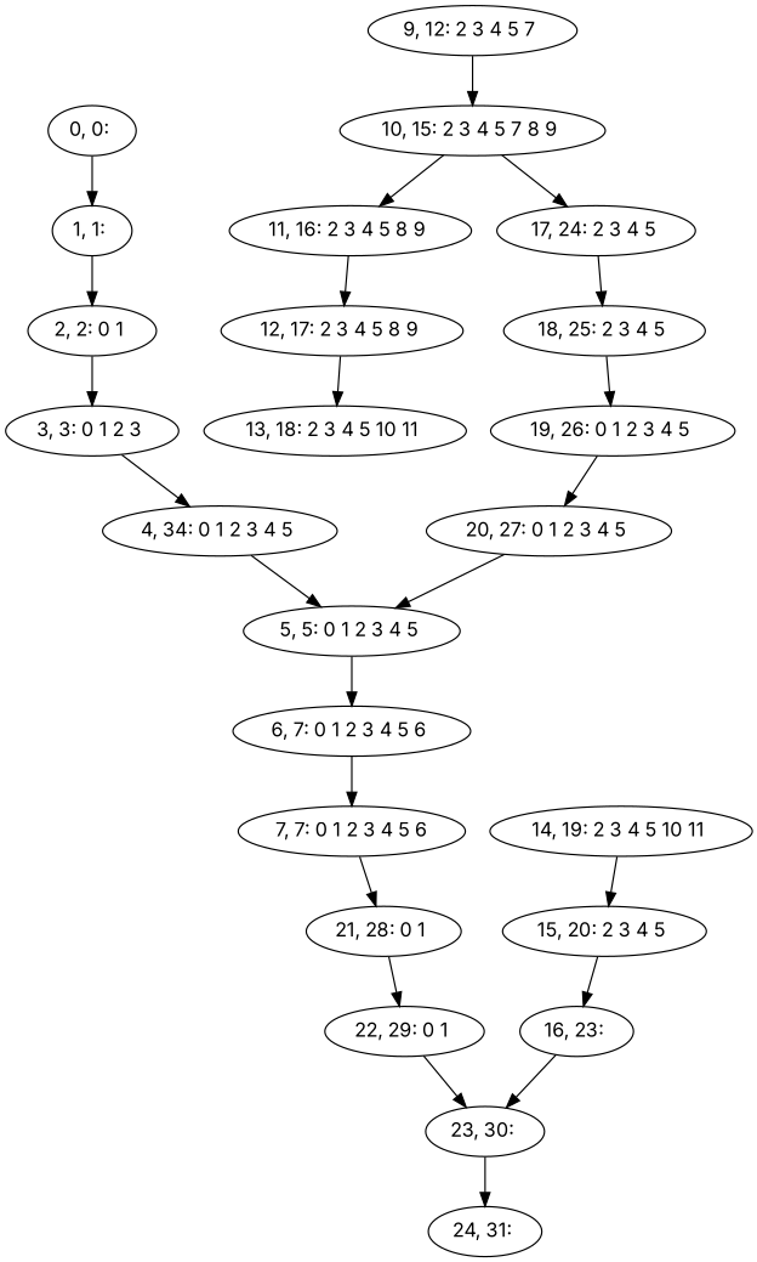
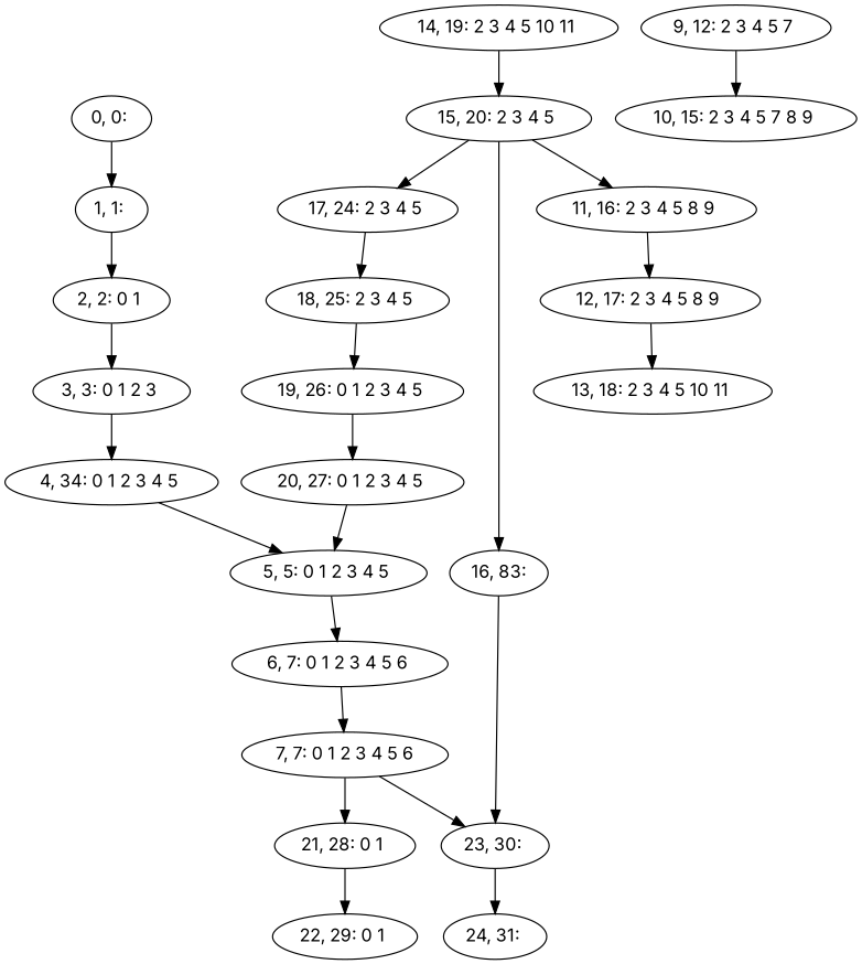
  digraph {
    fontname=Inter
    node [fontname=Inter]
    edge [fontname=Inter]
    n1 [label="0, 0: "]
    n2 [label="1, 1: "]
    n3 [label="2, 2: 0 1 "]
    n4 [label="3, 3: 0 1 2 3 "]
    n5 [label="4, 34: 0 1 2 3 4 5 "]
    n6 [label="5, 5: 0 1 2 3 4 5 "]
    n7 [label="6, 7: 0 1 2 3 4 5 6 "]
    n8 [label="7, 7: 0 1 2 3 4 5 6"]
    n9 [label="21, 28: 0 1 "]
    n10 [label="22, 29: 0 1 "]
    n11 [label="9, 12: 2 3 4 5 7 "]
    n12 [label="10, 15: 2 3 4 5 7 8 9 "]
    n13 [label="11, 16: 2 3 4 5 8 9 "]
    n14 [label="12, 17: 2 3 4 5 8 9 "]
    n15 [label="13, 18: 2 3 4 5 10 11 "]
    n16 [label="14, 19: 2 3 4 5 10 11 "]
    n17 [label="15, 20: 2 3 4 5 "]
-   n18 [label="16, 23: "]
+   n18 [label="16, 83:"]
    n19 [label="17, 24: 2 3 4 5 "]
    n20 [label="23, 30: "]
    n21 [label="18, 25: 2 3 4 5 "]
    n22 [label="24, 31: "]
    n23 [label="19, 26: 0 1 2 3 4 5 "]
    n24 [label="20, 27: 0 1 2 3 4 5 "]
    n1 -> n2
    n2 -> n3
    n3 -> n4
    n4 -> n5
    n5 -> n6
    n6 -> n7
    n7 -> n8
    n8 -> n9
    n9 -> n10
-   n10 -> n20
+   n8 -> n20
    n11 -> n12
-   n12 -> n13
+   n17 -> n13
    n13 -> n14
    n14 -> n15
    n16 -> n17
    n17 -> n18
-   n12 -> n19
+   n17 -> n19
    n18 -> n20
    n19 -> n21
    n20 -> n22
    n21 -> n23
    n23 -> n24
    n24 -> n6
  }
